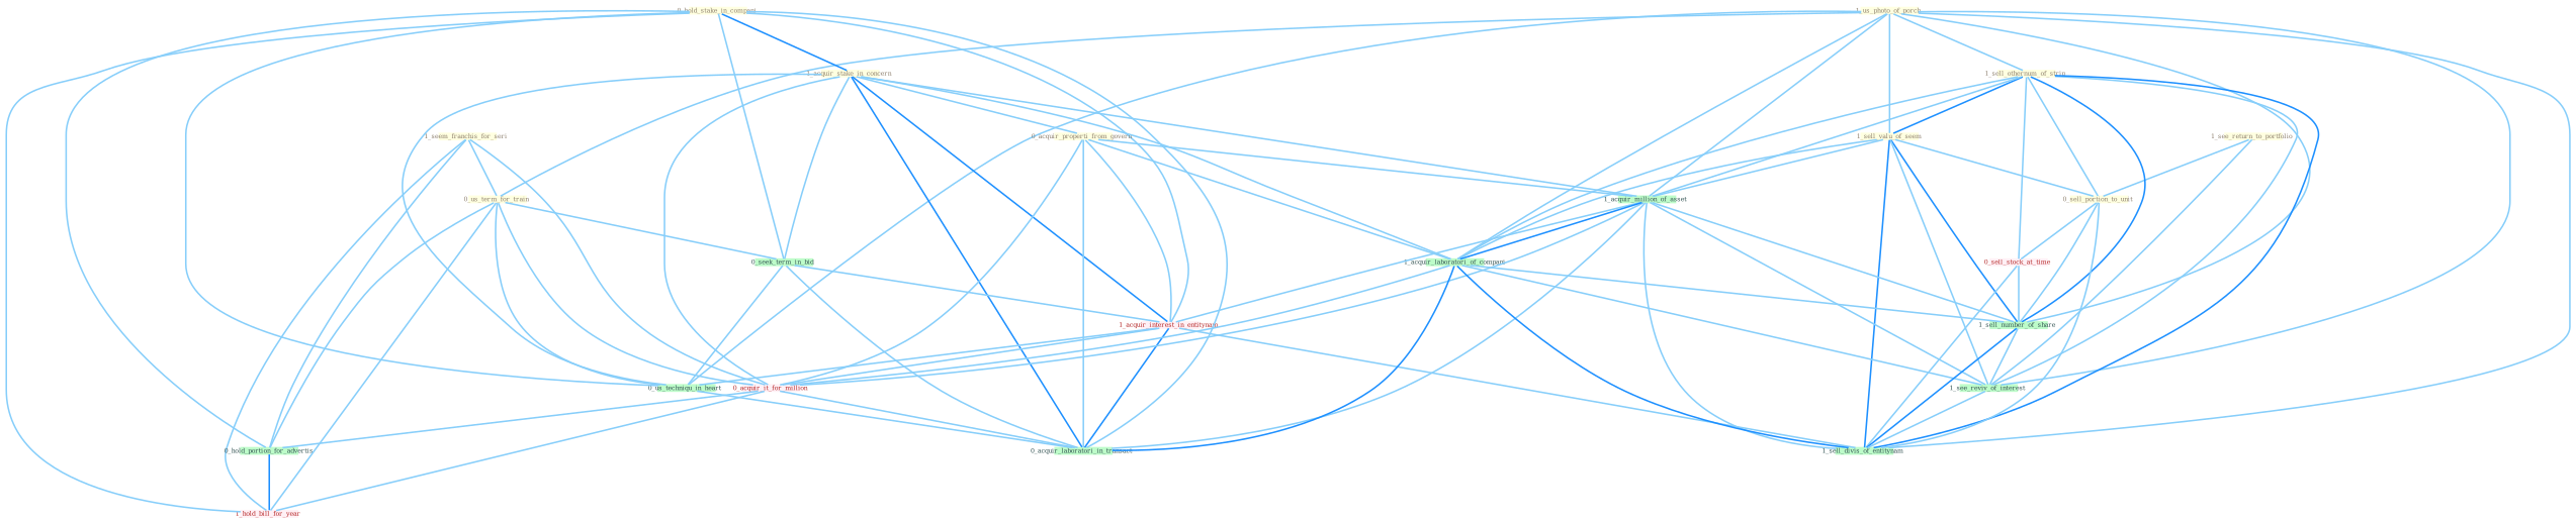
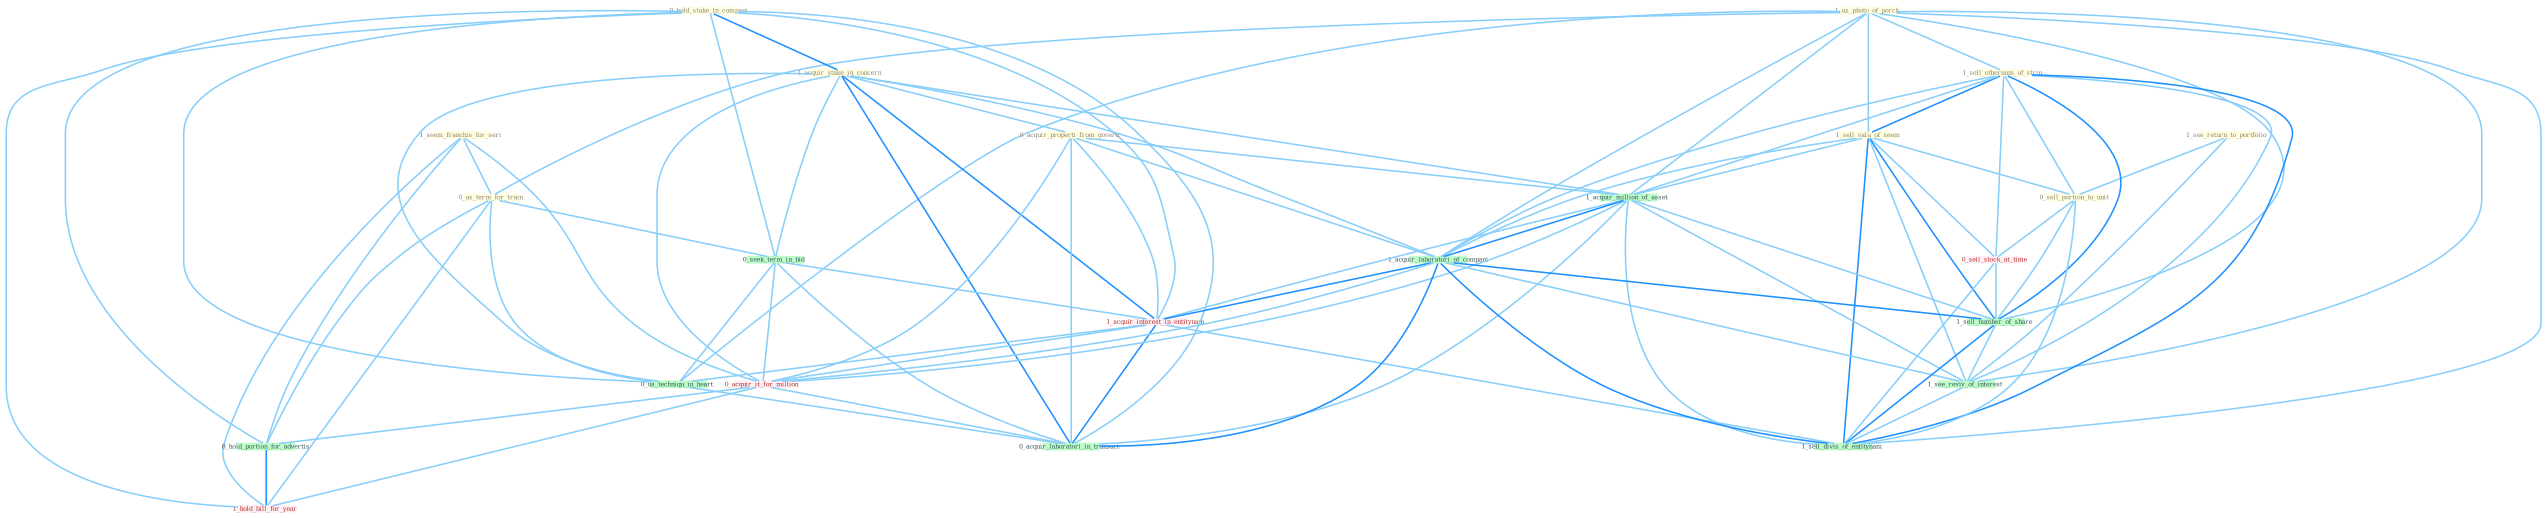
  graph {
    node [color="#ffffe0" fixedsize=true fontcolor="#8b7d6b" fontsize=4 shape=polygon style=filled]
    edge [color="#87cefa" w=1]
    "1_us_photo_of_porch " [height=.06 width=.5]
    "1_see_return_to_portfolio " [height=.06 width=.5]
    "1_seem_franchis_for_seri " [height=.06 width=.5]
    "0_us_term_for_train " [height=.06 width=.5]
    "0_hold_stake_in_compani " [height=.06 width=.5]
    "1_sell_othernum_of_strip " [height=.06 width=.5]
    n7 [height=.06 label="1_sell_valu_of_seem" width=.5]
    "0_sell_portion_to_unit " [height=.06 width=.5]
    "1_acquir_stake_in_concern " [height=.06 width=.5]
    "0_acquir_properti_from_govern " [height=.06 width=.5]
    "1_acquir_interest_in_entitynam " [color="#fff0f5" fontcolor="#b22222" height=.06 width=.5]
    "0_acquir_it_for_million " [color="#fff0f5" fontcolor="#b22222" height=.06 width=.5]
    "0_sell_stock_at_time " [color="#fff0f5" fontcolor="#b22222" height=.06 width=.5]
    "1_hold_bill_for_year " [color="#fff0f5" fontcolor="#b22222" height=.06 width=.5]
    "1_acquir_million_of_asset " [color="#BDFCC9" fontcolor="#2f4f4f" height=.06 width=.5]
    n16 [color="#BDFCC9" fontcolor="#2f4f4f" height=.06 label="1_acquir_laboratori_of_compani" width=.5]
    "0_us_techniqu_in_heart " [color="#BDFCC9" fontcolor="#2f4f4f" height=.06 width=.5]
    "1_sell_number_of_share " [color="#BDFCC9" fontcolor="#2f4f4f" height=.06 width=.5]
    "1_see_reviv_of_interest " [color="#BDFCC9" fontcolor="#2f4f4f" height=.06 width=.5]
    "1_sell_divis_of_entitynam " [color="#BDFCC9" fontcolor="#2f4f4f" height=.06 width=.5]
    n21 [color="#BDFCC9" fontcolor="#2f4f4f" height=.06 label="0_hold_portion_for_advertis" width=.5]
    "0_seek_term_in_bid " [color="#BDFCC9" fontcolor="#2f4f4f" height=.06 width=.5]
    "0_acquir_laboratori_in_transact " [color="#BDFCC9" fontcolor="#2f4f4f" height=.06 width=.5]
    subgraph sub_1 {
      "1_us_photo_of_porch "
      "1_see_return_to_portfolio "
      "1_seem_franchis_for_seri "
      "0_us_term_for_train "
      "0_hold_stake_in_compani "
      "1_sell_othernum_of_strip "
      n7
      "0_sell_portion_to_unit "
      "1_acquir_stake_in_concern "
      "0_acquir_properti_from_govern "
    }
    subgraph sub_2 {
      "1_acquir_interest_in_entitynam "
      "0_acquir_it_for_million "
      "0_sell_stock_at_time "
      "1_hold_bill_for_year "
    }
    "1_us_photo_of_porch " -- "0_us_term_for_train "
    "1_us_photo_of_porch " -- "1_sell_othernum_of_strip "
    "1_us_photo_of_porch " -- n7
    "1_us_photo_of_porch " -- "1_acquir_million_of_asset "
    "1_us_photo_of_porch " -- n16
    "1_us_photo_of_porch " -- "0_us_techniqu_in_heart "
    "1_us_photo_of_porch " -- "1_sell_number_of_share "
    "1_us_photo_of_porch " -- "1_see_reviv_of_interest "
    "1_us_photo_of_porch " -- "1_sell_divis_of_entitynam "
    "1_see_return_to_portfolio " -- "0_sell_portion_to_unit "
    "1_see_return_to_portfolio " -- "1_see_reviv_of_interest "
    "1_seem_franchis_for_seri " -- "0_us_term_for_train "
    "1_seem_franchis_for_seri " -- "0_acquir_it_for_million "
    "1_seem_franchis_for_seri " -- "1_hold_bill_for_year "
    "1_seem_franchis_for_seri " -- n21
-   "0_us_term_for_train " -- "0_acquir_it_for_million "
+   "0_seek_term_in_bid " -- "0_acquir_it_for_million "
    "0_us_term_for_train " -- "1_hold_bill_for_year "
    "0_us_term_for_train " -- "0_us_techniqu_in_heart "
    "0_us_term_for_train " -- n21
    "0_us_term_for_train " -- "0_seek_term_in_bid "
    "0_hold_stake_in_compani " -- "1_acquir_stake_in_concern " [color="#1e90ff" w=2]
    "0_hold_stake_in_compani " -- "1_acquir_interest_in_entitynam "
    "0_hold_stake_in_compani " -- "1_hold_bill_for_year "
    "0_hold_stake_in_compani " -- "0_us_techniqu_in_heart "
    "0_hold_stake_in_compani " -- n21
    "0_hold_stake_in_compani " -- "0_seek_term_in_bid "
    "0_hold_stake_in_compani " -- "0_acquir_laboratori_in_transact "
    "1_sell_othernum_of_strip " -- n7 [color="#1e90ff" w=2]
    "1_sell_othernum_of_strip " -- "0_sell_portion_to_unit "
    "1_sell_othernum_of_strip " -- "0_sell_stock_at_time "
    "1_sell_othernum_of_strip " -- "1_acquir_million_of_asset "
    "1_sell_othernum_of_strip " -- n16
    "1_sell_othernum_of_strip " -- "1_sell_number_of_share " [color="#1e90ff" w=2]
    "1_sell_othernum_of_strip " -- "1_see_reviv_of_interest "
    "1_sell_othernum_of_strip " -- "1_sell_divis_of_entitynam " [color="#1e90ff" w=2]
    n7 -- "0_sell_portion_to_unit "
+   n7 -- "0_sell_stock_at_time "
    n7 -- "1_acquir_million_of_asset "
    n7 -- n16
    n7 -- "1_sell_number_of_share " [color="#1e90ff" w=2]
    n7 -- "1_see_reviv_of_interest "
    n7 -- "1_sell_divis_of_entitynam " [color="#1e90ff" w=2]
    "0_sell_portion_to_unit " -- "0_sell_stock_at_time "
    "0_sell_portion_to_unit " -- "1_sell_number_of_share "
    "0_sell_portion_to_unit " -- "1_sell_divis_of_entitynam "
    "1_acquir_stake_in_concern " -- "0_acquir_properti_from_govern "
    "1_acquir_stake_in_concern " -- "1_acquir_interest_in_entitynam " [color="#1e90ff" w=2]
    "1_acquir_stake_in_concern " -- "0_acquir_it_for_million "
    "1_acquir_stake_in_concern " -- "1_acquir_million_of_asset "
    "1_acquir_stake_in_concern " -- n16
    "1_acquir_stake_in_concern " -- "0_us_techniqu_in_heart "
    "1_acquir_stake_in_concern " -- "0_seek_term_in_bid "
    "1_acquir_stake_in_concern " -- "0_acquir_laboratori_in_transact " [color="#1e90ff" w=2]
    "0_acquir_properti_from_govern " -- "1_acquir_interest_in_entitynam "
    "0_acquir_properti_from_govern " -- "0_acquir_it_for_million "
    "0_acquir_properti_from_govern " -- "1_acquir_million_of_asset "
    "0_acquir_properti_from_govern " -- n16
    "0_acquir_properti_from_govern " -- "0_acquir_laboratori_in_transact "
    "1_acquir_interest_in_entitynam " -- "0_acquir_it_for_million "
    "1_acquir_interest_in_entitynam " -- "0_us_techniqu_in_heart "
    "1_acquir_interest_in_entitynam " -- "1_sell_divis_of_entitynam "
    "1_acquir_interest_in_entitynam " -- "0_acquir_laboratori_in_transact " [color="#1e90ff" w=2]
    "0_acquir_it_for_million " -- "1_hold_bill_for_year "
    "0_acquir_it_for_million " -- n21
    "0_acquir_it_for_million " -- "0_acquir_laboratori_in_transact "
    "0_sell_stock_at_time " -- "1_sell_number_of_share "
    "0_sell_stock_at_time " -- "1_sell_divis_of_entitynam "
    "1_acquir_million_of_asset " -- "1_acquir_interest_in_entitynam "
    "1_acquir_million_of_asset " -- "0_acquir_it_for_million "
    "1_acquir_million_of_asset " -- n16 [color="#1e90ff" w=2]
    "1_acquir_million_of_asset " -- "1_sell_number_of_share "
    "1_acquir_million_of_asset " -- "1_see_reviv_of_interest "
    "1_acquir_million_of_asset " -- "1_sell_divis_of_entitynam "
    "1_acquir_million_of_asset " -- "0_acquir_laboratori_in_transact "
+   n16 -- "1_acquir_interest_in_entitynam " [color="#1e90ff" w=2]
    n16 -- "0_acquir_it_for_million "
-   n16 -- "1_sell_number_of_share "
+   n16 -- "1_sell_number_of_share " [color="#1e90ff"]
    n16 -- "1_see_reviv_of_interest "
    n16 -- "1_sell_divis_of_entitynam " [color="#1e90ff" w=2]
    n16 -- "0_acquir_laboratori_in_transact " [color="#1e90ff" w=2]
    "0_us_techniqu_in_heart " -- "0_acquir_laboratori_in_transact "
    "1_sell_number_of_share " -- "1_see_reviv_of_interest "
    "1_sell_number_of_share " -- "1_sell_divis_of_entitynam " [color="#1e90ff" w=2]
    "1_see_reviv_of_interest " -- "1_sell_divis_of_entitynam "
    n21 -- "1_hold_bill_for_year " [color="#1e90ff" w=2]
    "0_seek_term_in_bid " -- "1_acquir_interest_in_entitynam "
    "0_seek_term_in_bid " -- "0_us_techniqu_in_heart "
    "0_seek_term_in_bid " -- "0_acquir_laboratori_in_transact "
  }
